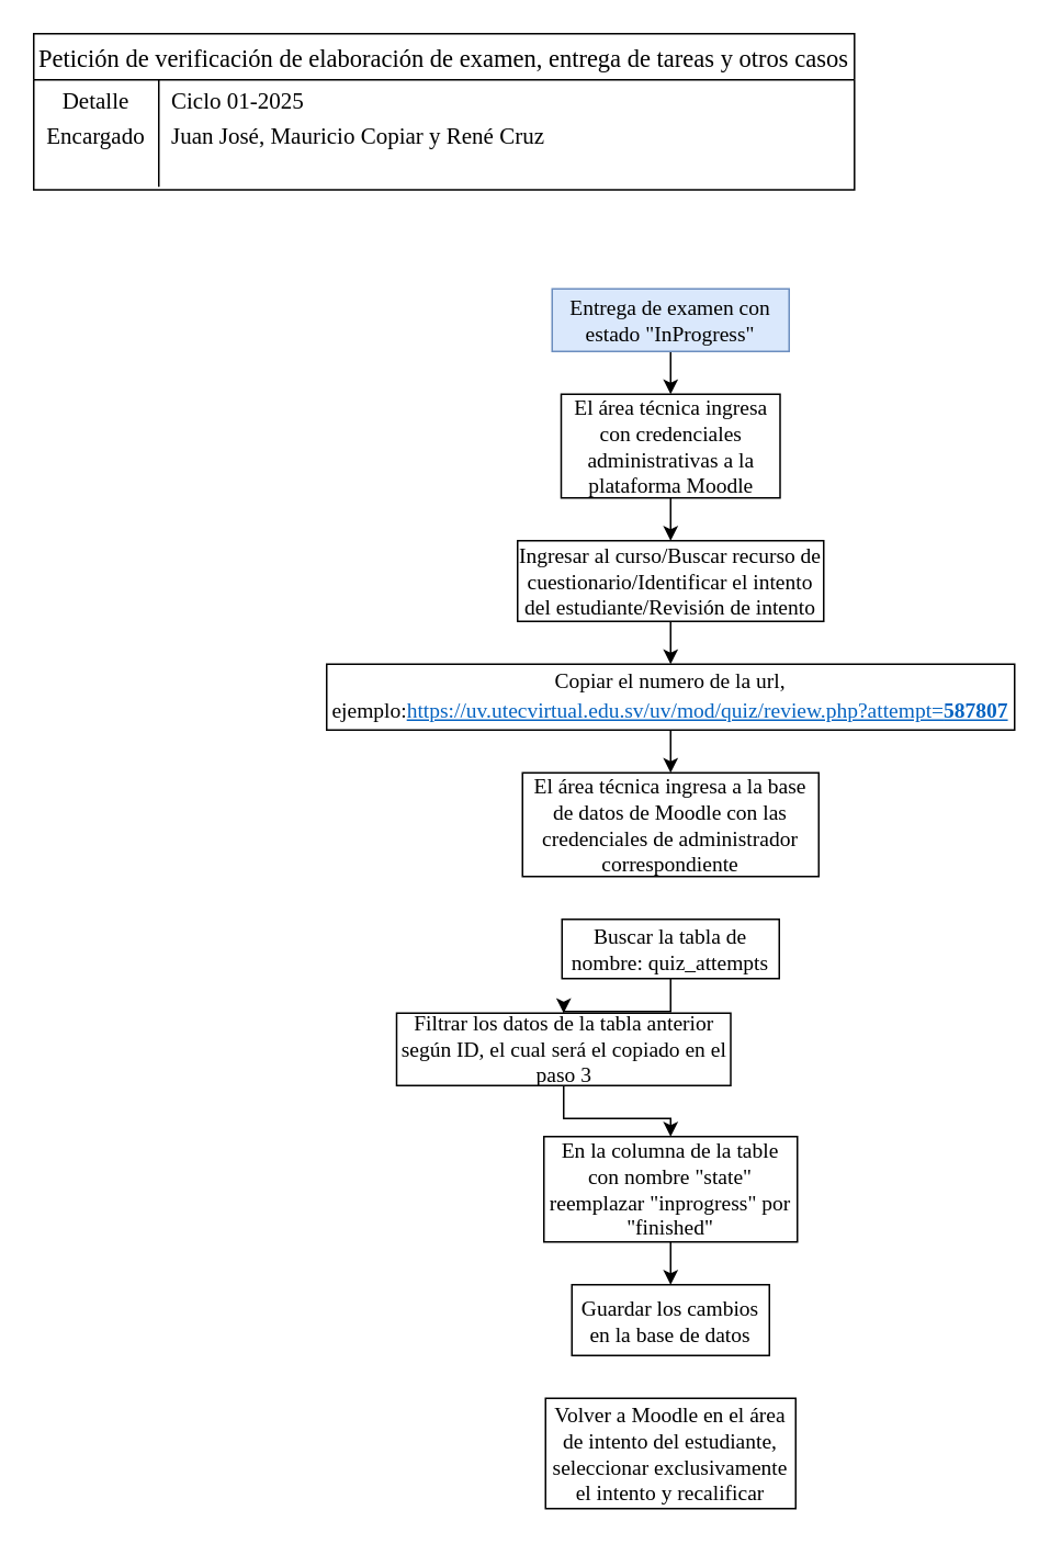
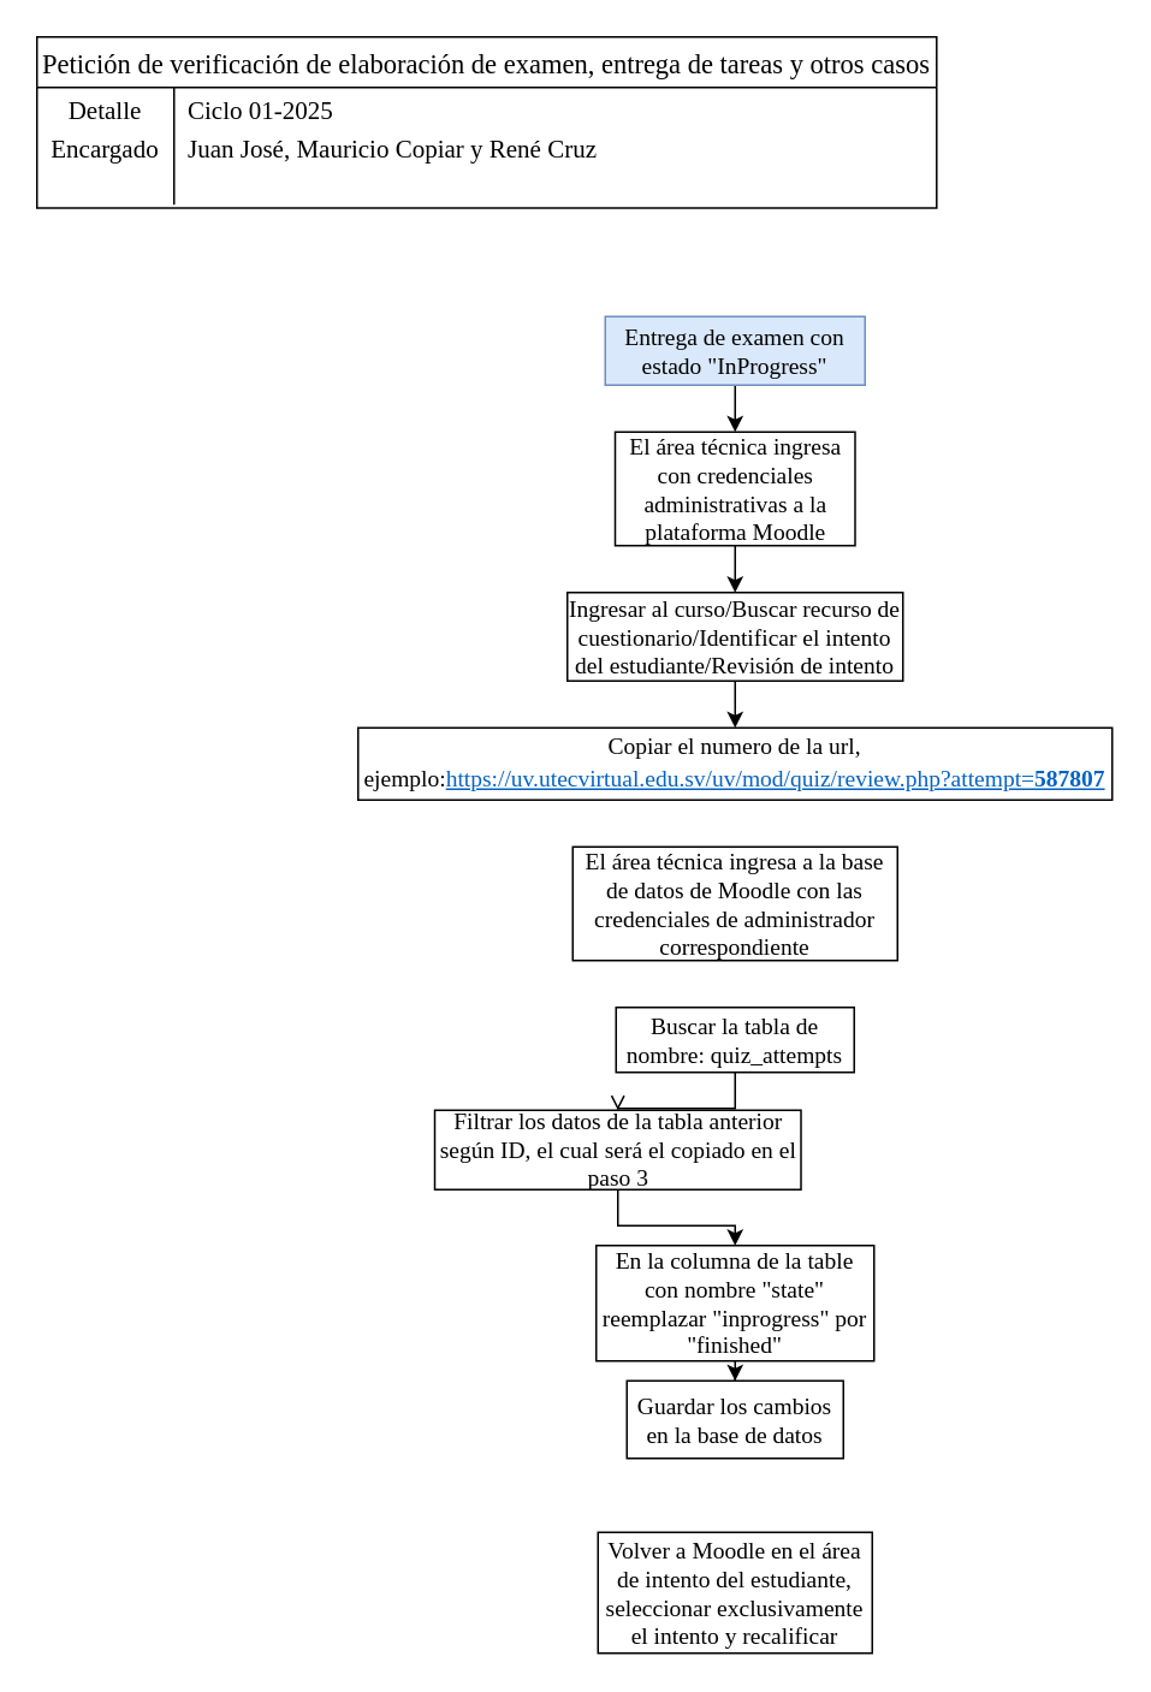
  <mxCell id="0" />
  <mxCell id="1" parent="0" />
  <mxCell id="2" value="Petición de verificación de elaboración de examen, entrega de tareas y otros casos" style="shape=table;startSize=28;container=1;collapsible=0;childLayout=tableLayout;fixedRows=1;rowLines=0;fontStyle=0;strokeColor=default;fontSize=15;fontFamily=Times New Roman;" vertex="1" parent="1"><mxGeometry x="20" y="20" width="498.697" height="94.862" as="geometry" /></mxCell>
  <mxCell id="3" value="" style="shape=tableRow;horizontal=0;startSize=0;swimlaneHead=0;swimlaneBody=0;top=0;left=0;bottom=0;right=0;collapsible=0;dropTarget=0;fillColor=none;points=[[0,0.5],[1,0.5]];portConstraint=eastwest;strokeColor=inherit;fontSize=16;fontFamily=Times New Roman;" vertex="1" parent="2"><mxGeometry y="28" width="498.697" height="20" as="geometry" /></mxCell>
  <mxCell id="4" value="&lt;font style=&quot;font-size: 14px;&quot;&gt;Detalle&lt;/font&gt;&lt;div&gt;&lt;br&gt;&lt;/div&gt;" style="shape=partialRectangle;html=1;whiteSpace=wrap;connectable=0;fillColor=none;top=0;left=0;bottom=0;right=0;overflow=hidden;pointerEvents=1;strokeColor=inherit;fontSize=16;fontFamily=Times New Roman;" vertex="1" parent="3"><mxGeometry width="76" height="20" as="geometry"><mxRectangle width="76" height="20" as="alternateBounds" /></mxGeometry></mxCell>
  <mxCell id="5" value="&lt;font style=&quot;font-size: 14px;&quot;&gt;Ciclo 01-2025&lt;/font&gt;" style="shape=partialRectangle;html=1;whiteSpace=wrap;connectable=0;fillColor=none;top=0;left=0;bottom=0;right=0;align=left;spacingLeft=6;overflow=hidden;strokeColor=inherit;fontSize=16;fontFamily=Times New Roman;" vertex="1" parent="3"><mxGeometry x="76" width="423" height="20" as="geometry"><mxRectangle width="423" height="20" as="alternateBounds" /></mxGeometry></mxCell>
  <mxCell id="6" value="" style="shape=tableRow;horizontal=0;startSize=0;swimlaneHead=0;swimlaneBody=0;top=0;left=0;bottom=0;right=0;collapsible=0;dropTarget=0;fillColor=none;points=[[0,0.5],[1,0.5]];portConstraint=eastwest;strokeColor=inherit;fontSize=16;fontFamily=Times New Roman;" vertex="1" parent="2"><mxGeometry y="48" width="498.697" height="25" as="geometry" /></mxCell>
  <mxCell id="7" value="&lt;font style=&quot;font-size: 14px;&quot;&gt;Encargado&lt;/font&gt;" style="shape=partialRectangle;html=1;whiteSpace=wrap;connectable=0;fillColor=none;top=0;left=0;bottom=0;right=0;overflow=hidden;strokeColor=inherit;fontSize=16;fontFamily=Times New Roman;" vertex="1" parent="6"><mxGeometry width="76" height="25" as="geometry"><mxRectangle width="76" height="25" as="alternateBounds" /></mxGeometry></mxCell>
  <mxCell id="8" value="&lt;span style=&quot;font-size: 14px;&quot;&gt;Juan José, Mauricio Copiar y René Cruz&lt;/span&gt;" style="shape=partialRectangle;html=1;whiteSpace=wrap;connectable=0;fillColor=none;top=0;left=0;bottom=0;right=0;align=left;spacingLeft=6;overflow=hidden;strokeColor=inherit;fontSize=16;fontFamily=Times New Roman;" vertex="1" parent="6"><mxGeometry x="76" width="423" height="25" as="geometry"><mxRectangle width="423" height="25" as="alternateBounds" /></mxGeometry></mxCell>
  <mxCell id="9" value="" style="shape=tableRow;horizontal=0;startSize=0;swimlaneHead=0;swimlaneBody=0;top=0;left=0;bottom=0;right=0;collapsible=0;dropTarget=0;fillColor=none;points=[[0,0.5],[1,0.5]];portConstraint=eastwest;strokeColor=inherit;fontSize=16;fontFamily=Times New Roman;" vertex="1" parent="2"><mxGeometry y="73" width="498.697" height="20" as="geometry" /></mxCell>
  <mxCell id="10" value="" style="shape=partialRectangle;html=1;whiteSpace=wrap;connectable=0;fillColor=none;top=0;left=0;bottom=0;right=0;overflow=hidden;strokeColor=inherit;fontSize=16;fontFamily=Times New Roman;" vertex="1" parent="9"><mxGeometry width="76" height="20" as="geometry"><mxRectangle width="76" height="20" as="alternateBounds" /></mxGeometry></mxCell>
  <mxCell id="11" value="" style="shape=partialRectangle;html=1;whiteSpace=wrap;connectable=0;fillColor=none;top=0;left=0;bottom=0;right=0;align=left;spacingLeft=6;overflow=hidden;strokeColor=inherit;fontSize=16;fontFamily=Times New Roman;" vertex="1" parent="9"><mxGeometry x="76" width="423" height="20" as="geometry"><mxRectangle width="423" height="20" as="alternateBounds" /></mxGeometry></mxCell>
  <mxCell id="12" value="" style="edgeStyle=orthogonalEdgeStyle;rounded=0;orthogonalLoop=1;jettySize=auto;html=1;" edge="1" parent="1" source="13" target="15"><mxGeometry relative="1" as="geometry" /></mxCell>
  <mxCell id="13" value="Entrega de examen con estado &quot;InProgress&quot;" style="rounded=0;whiteSpace=wrap;html=1;fillColor=#dae8fc;strokeColor=#6c8ebf;fontFamily=Times New Roman;fontSize=13;" vertex="1" parent="1"><mxGeometry x="335" y="175" width="144" height="38" as="geometry" /></mxCell>
  <mxCell id="14" value="" style="edgeStyle=orthogonalEdgeStyle;rounded=0;orthogonalLoop=1;jettySize=auto;html=1;" edge="1" parent="1" source="15" target="17"><mxGeometry relative="1" as="geometry" /></mxCell>
  <mxCell id="15" value="El área técnica ingresa con credenciales administrativas a la plataforma Moodle" style="whiteSpace=wrap;html=1;fontSize=13;fontFamily=Times New Roman;rounded=0;" vertex="1" parent="1"><mxGeometry x="340.5" y="239" width="133" height="63" as="geometry" /></mxCell>
  <mxCell id="16" value="" style="edgeStyle=orthogonalEdgeStyle;rounded=0;orthogonalLoop=1;jettySize=auto;html=1;" edge="1" parent="1" source="17" target="19"><mxGeometry relative="1" as="geometry" /></mxCell>
  <mxCell id="17" value="Ingresar al curso/Buscar recurso de cuestionario/Identificar el intento del estudiante/Revisión de intento" style="whiteSpace=wrap;html=1;fontSize=13;fontFamily=Times New Roman;rounded=0;" vertex="1" parent="1"><mxGeometry x="314" y="328" width="186" height="49" as="geometry" /></mxCell>
- <mxCell id="18" value="" style="edgeStyle=orthogonalEdgeStyle;rounded=0;orthogonalLoop=1;jettySize=auto;html=1;" edge="1" parent="1" source="19" target="20"><mxGeometry relative="1" as="geometry" /></mxCell>
  <mxCell id="19" value="Copiar el numero de la url, ejemplo:&lt;a style=&quot;-webkit-user-drag: none; -webkit-tap-highlight-color: transparent; margin: 0px; padding: 0px; user-select: text; text-align: left; white-space-collapse: preserve; background-color: rgb(255, 255, 255); text-decoration-line: none;&quot; rel=&quot;noreferrer noopener&quot; target=&quot;_blank&quot; href=&quot;https://uv.utecvirtual.edu.sv/uv/mod/quiz/review.php?attempt=587807&quot; class=&quot;Hyperlink SCXW176193180 BCX0&quot;&gt;&lt;font face=&quot;Times New Roman&quot;&gt;&lt;span style=&quot;-webkit-user-drag: none; -webkit-tap-highlight-color: transparent; margin: 0px; padding: 0px; user-select: text; color: rgb(5, 99, 193); text-decoration-line: underline; line-height: 19.425px; font-variant-ligatures: none !important;&quot; class=&quot;TextRun Underlined SCXW176193180 BCX0&quot; lang=&quot;ES-ES&quot; data-contrast=&quot;none&quot;&gt;&lt;span style=&quot;-webkit-user-drag: none; -webkit-tap-highlight-color: transparent; margin: 0px; padding: 0px; user-select: text;&quot; data-ccp-charstyle=&quot;Hyperlink&quot; class=&quot;NormalTextRun SCXW176193180 BCX0&quot;&gt;https://uv.utecvirtual.edu.sv/uv/mod/quiz/review.php?attempt=&lt;/span&gt;&lt;/span&gt;&lt;span style=&quot;-webkit-user-drag: none; -webkit-tap-highlight-color: transparent; margin: 0px; padding: 0px; user-select: text; color: rgb(5, 99, 193); text-decoration-line: underline; line-height: 19.425px; font-weight: bold; font-variant-ligatures: none !important;&quot; class=&quot;TextRun Underlined SCXW176193180 BCX0&quot; lang=&quot;ES-ES&quot; data-contrast=&quot;none&quot;&gt;&lt;span style=&quot;-webkit-user-drag: none; -webkit-tap-highlight-color: transparent; margin: 0px; padding: 0px; user-select: text;&quot; data-ccp-charstyle=&quot;Hyperlink&quot; class=&quot;NormalTextRun SCXW176193180 BCX0&quot;&gt;587807&lt;/span&gt;&lt;/span&gt;&lt;/font&gt;&lt;/a&gt;" style="whiteSpace=wrap;html=1;fontSize=13;fontFamily=Times New Roman;rounded=0;" vertex="1" parent="1"><mxGeometry x="198" y="403" width="418" height="40" as="geometry" /></mxCell>
  <mxCell id="20" value="El área técnica ingresa a la base de datos de Moodle con las credenciales de administrador correspondiente" style="whiteSpace=wrap;html=1;fontSize=13;fontFamily=Times New Roman;rounded=0;" vertex="1" parent="1"><mxGeometry x="317" y="469" width="180" height="63" as="geometry" /></mxCell>
- <mxCell id="21" value="" style="edgeStyle=orthogonalEdgeStyle;rounded=0;orthogonalLoop=1;jettySize=auto;html=1;" edge="1" parent="1" source="22" target="24"><mxGeometry relative="1" as="geometry" /></mxCell>
+ <mxCell id="21" value="" style="edgeStyle=orthogonalEdgeStyle;rounded=0;orthogonalLoop=1;jettySize=auto;html=1;endArrow=open;" edge="1" parent="1" source="22" target="24"><mxGeometry relative="1" as="geometry" /></mxCell>
  <mxCell id="22" value="Buscar la tabla de nombre: quiz_attempts" style="whiteSpace=wrap;html=1;fontSize=13;fontFamily=Times New Roman;rounded=0;" vertex="1" parent="1"><mxGeometry x="341" y="558" width="132" height="36" as="geometry" /></mxCell>
  <mxCell id="23" value="" style="edgeStyle=orthogonalEdgeStyle;rounded=0;orthogonalLoop=1;jettySize=auto;html=1;" edge="1" parent="1" source="24" target="26"><mxGeometry relative="1" as="geometry" /></mxCell>
  <mxCell id="24" value="Filtrar los datos de la tabla anterior según ID, el cual será el copiado en el paso 3" style="whiteSpace=wrap;html=1;fontSize=13;fontFamily=Times New Roman;rounded=0;" vertex="1" parent="1"><mxGeometry x="240.5" y="615" width="203" height="44" as="geometry" /></mxCell>
  <mxCell id="25" value="" style="edgeStyle=orthogonalEdgeStyle;rounded=0;orthogonalLoop=1;jettySize=auto;html=1;" edge="1" parent="1" source="26" target="27"><mxGeometry relative="1" as="geometry" /></mxCell>
  <mxCell id="26" value="En la columna de la table con nombre &quot;state&quot; reemplazar &quot;inprogress&quot; por &quot;finished&quot;" style="whiteSpace=wrap;html=1;fontSize=13;fontFamily=Times New Roman;rounded=0;" vertex="1" parent="1"><mxGeometry x="330" y="690" width="154" height="64" as="geometry" /></mxCell>
- <mxCell id="27" value="Guardar los cambios en la base de datos" style="whiteSpace=wrap;html=1;fontSize=13;fontFamily=Times New Roman;rounded=0;" vertex="1" parent="1"><mxGeometry x="347" y="780" width="120" height="43" as="geometry" /></mxCell>
+ <mxCell id="27" value="Guardar los cambios en la base de datos" style="whiteSpace=wrap;html=1;fontSize=13;fontFamily=Times New Roman;rounded=0;" vertex="1" parent="1"><mxGeometry x="347" y="765" width="120" height="43" as="geometry" /></mxCell>
  <mxCell id="28" value="Volver a Moodle en el área de intento del estudiante, seleccionar exclusivamente el intento y recalificar" style="whiteSpace=wrap;html=1;fontSize=13;fontFamily=Times New Roman;rounded=0;" vertex="1" parent="1"><mxGeometry x="331" y="849" width="152" height="67" as="geometry" /></mxCell>
